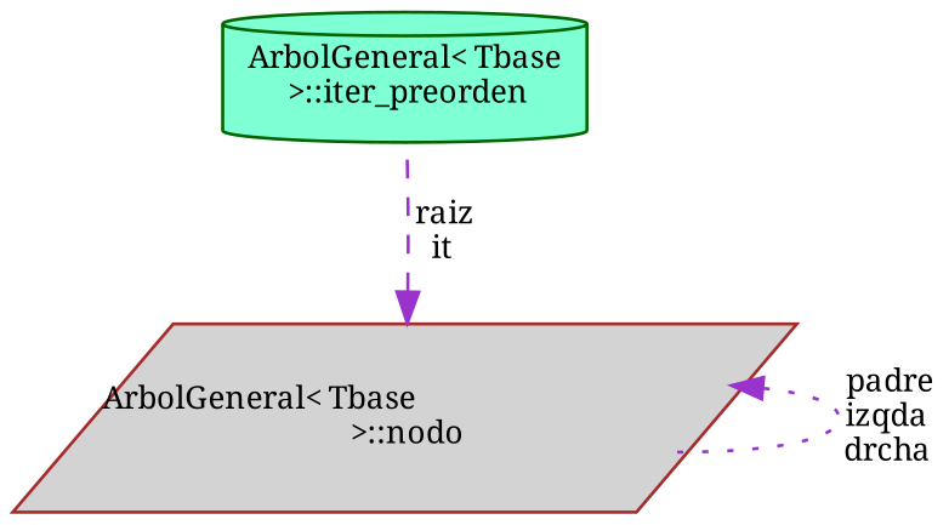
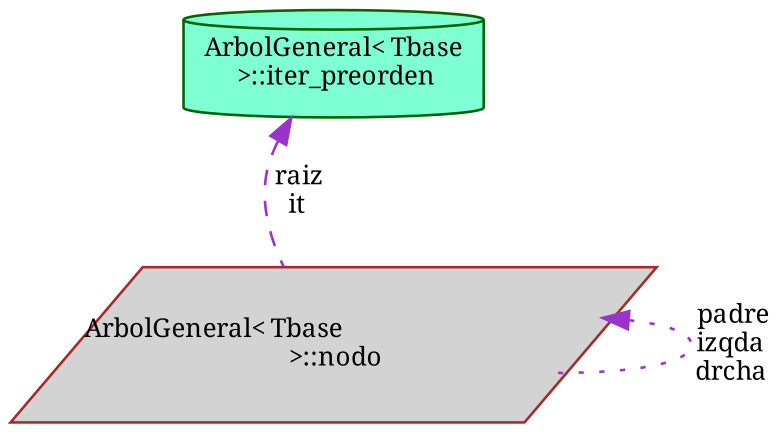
  digraph {
    fontname="Noto Serif"
    node [fontname="Noto Serif" fontsize=10 style=filled]
    edge [color=darkorchid3 dir=back fontname="Noto Serif" fontsize=10 labelfontname=Helvetica labelfontsize=10]
    n1 [color=darkgreen fillcolor=aquamarine fontcolor=black height=0.2 label="ArbolGeneral\< Tbase\l \>::iter_preorden" shape=cylinder width=0.4]
    n2 [color=brown fillcolor=lightgrey height=0.2 label="ArbolGeneral\< Tbase\l \>::nodo" shape=parallelogram width=0.4]
-   n2 -> n1 [label=" raiz\nit" style=dashed]
+   n1 -> n2 [label=" raiz\nit" style=dashed]
    n2 -> n2 [label=" padre\nizqda\ndrcha" style=dotted]
  }
